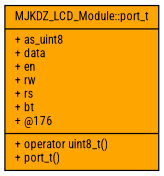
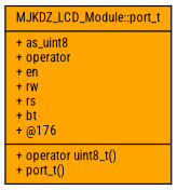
  digraph {
    fontname="Roboto Condensed"
-   n1 [color=black fillcolor=orange fontcolor=black fontname="Roboto Condensed" fontsize=10 height=0.2 label="{MJKDZ_LCD_Module::port_t\n|+ as_uint8\l+ data\l+ en\l+ rw\l+ rs\l+ bt\l+ @176\l|+ operator uint8_t()\l+ port_t()\l}" shape=record style=filled width=0.4]
+   n1 [color=black fillcolor=orange fontcolor=black fontname="Roboto Condensed" fontsize=10 height=0.2 label="{MJKDZ_LCD_Module::port_t\n|+ as_uint8\l+ operator\l+ en\l+ rw\l+ rs\l+ bt\l+ @176\l|+ operator uint8_t()\l+ port_t()\l}" shape=record style=filled width=0.4]
  }
